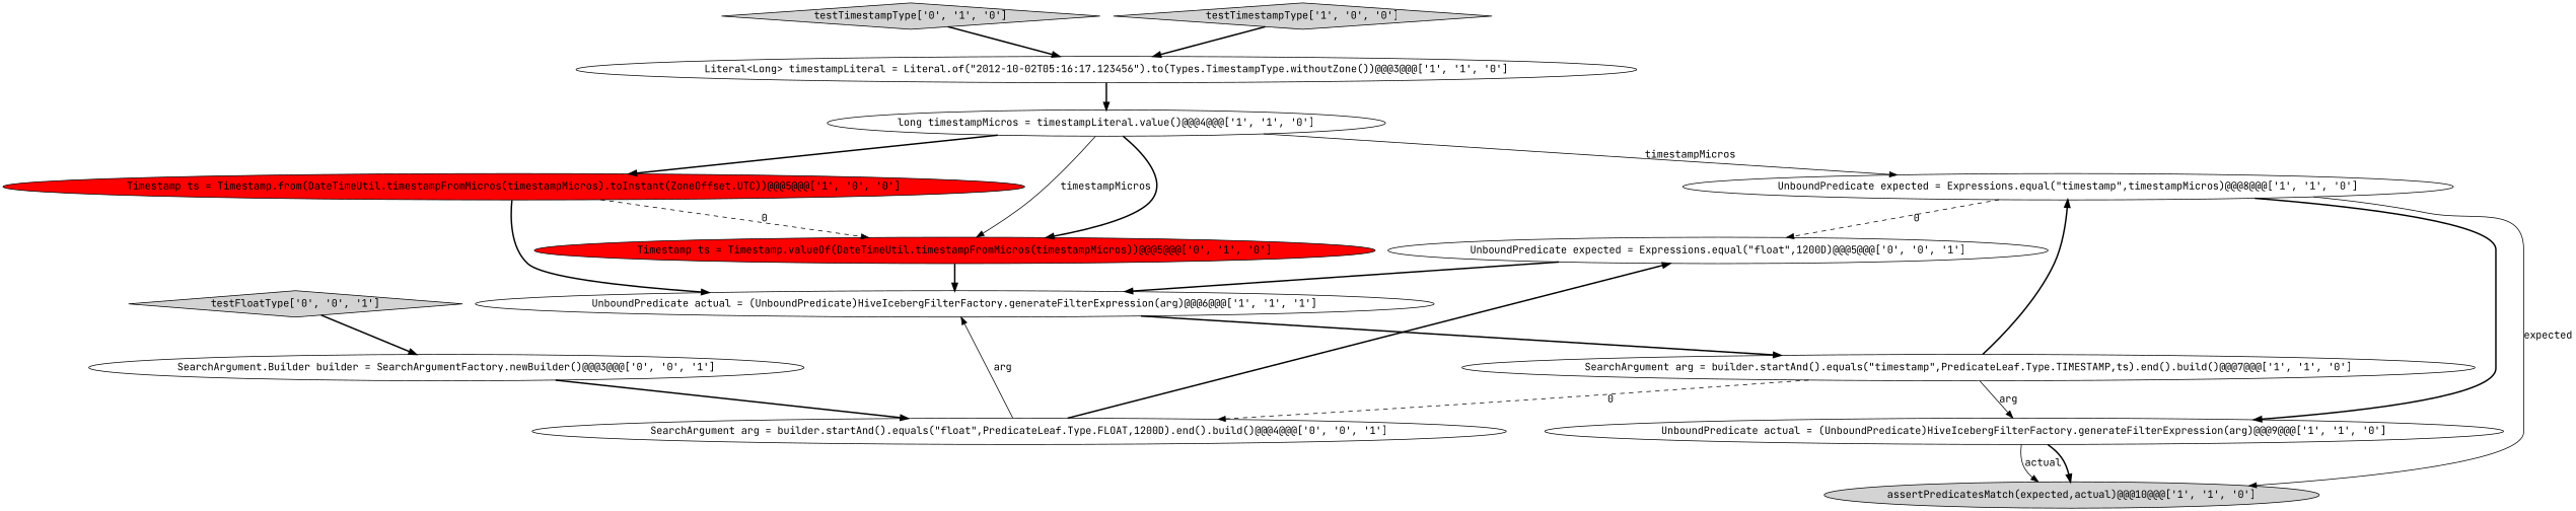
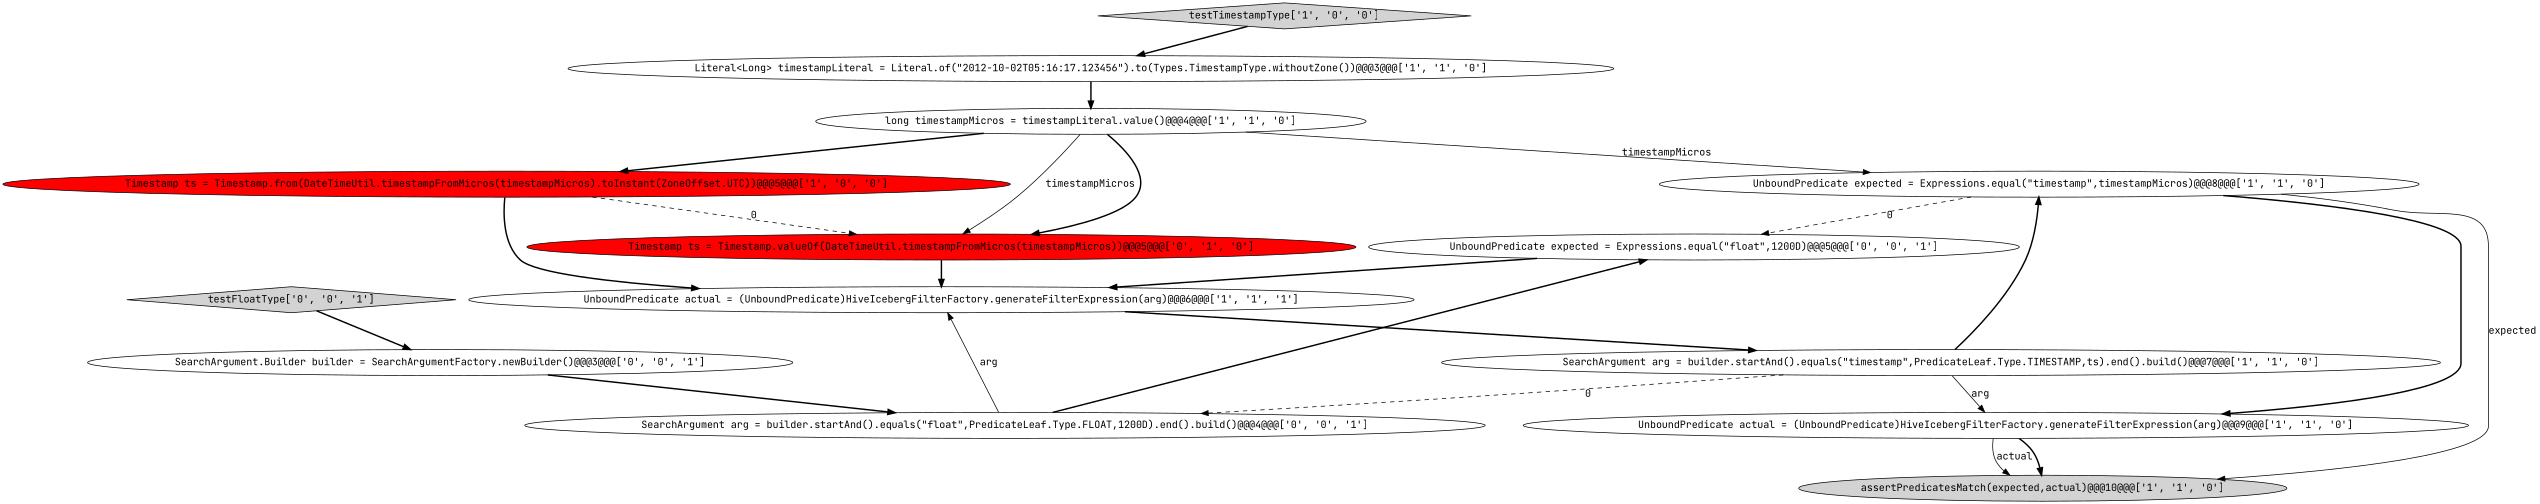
  digraph {
    fontname="JetBrains Mono"
    node [fillcolor=white fontname="JetBrains Mono" shape=ellipse style=filled]
    edge [fontname="JetBrains Mono" style=bold]
-   n1 [fillcolor=lightgray label="testTimestampType['0', '1', '0']" shape=diamond]
    n2 [label="Literal<Long> timestampLiteral = Literal.of(\"2012-10-02T05:16:17.123456\").to(Types.TimestampType.withoutZone())@@@3@@@['1', '1', '0']"]
    n3 [label="long timestampMicros = timestampLiteral.value()@@@4@@@['1', '1', '0']"]
    n4 [label="UnboundPredicate actual = (UnboundPredicate)HiveIcebergFilterFactory.generateFilterExpression(arg)@@@6@@@['1', '1', '1']"]
    n5 [label="SearchArgument arg = builder.startAnd().equals(\"timestamp\",PredicateLeaf.Type.TIMESTAMP,ts).end().build()@@@7@@@['1', '1', '0']"]
    n6 [label="UnboundPredicate actual = (UnboundPredicate)HiveIcebergFilterFactory.generateFilterExpression(arg)@@@9@@@['1', '1', '0']"]
    n7 [label="SearchArgument arg = builder.startAnd().equals(\"float\",PredicateLeaf.Type.FLOAT,1200D).end().build()@@@4@@@['0', '0', '1']"]
    n8 [label="UnboundPredicate expected = Expressions.equal(\"timestamp\",timestampMicros)@@@8@@@['1', '1', '0']"]
    n9 [fillcolor=lightgray label="testTimestampType['1', '0', '0']" shape=diamond]
    n10 [fillcolor=red label="Timestamp ts = Timestamp.from(DateTimeUtil.timestampFromMicros(timestampMicros).toInstant(ZoneOffset.UTC))@@@5@@@['1', '0', '0']"]
    n11 [fillcolor=red label="Timestamp ts = Timestamp.valueOf(DateTimeUtil.timestampFromMicros(timestampMicros))@@@5@@@['0', '1', '0']"]
    n12 [fillcolor=lightgray label="assertPredicatesMatch(expected,actual)@@@10@@@['1', '1', '0']"]
    n13 [label="SearchArgument.Builder builder = SearchArgumentFactory.newBuilder()@@@3@@@['0', '0', '1']"]
    n14 [label="UnboundPredicate expected = Expressions.equal(\"float\",1200D)@@@5@@@['0', '0', '1']"]
    n15 [fillcolor=lightgray label="testFloatType['0', '0', '1']" shape=diamond]
-   n1 -> n2
    n2 -> n3
    n3 -> n8 [label=timestampMicros style=solid]
    n3 -> n10
    n3 -> n11 [label=timestampMicros style=solid]
    n3 -> n11
    n4 -> n5
    n5 -> n6 [label=arg style=solid]
    n5 -> n7 [label=0 style=dashed]
    n5 -> n8
    n6 -> n12 [label=actual style=solid]
    n6 -> n12
    n7 -> n4 [label=arg style=solid]
    n7 -> n14
    n8 -> n6
    n8 -> n12 [label=expected style=solid]
    n8 -> n14 [label=0 style=dashed]
    n9 -> n2
    n10 -> n4
    n10 -> n11 [label=0 style=dashed]
    n11 -> n4
    n13 -> n7
    n14 -> n4
    n15 -> n13
  }
